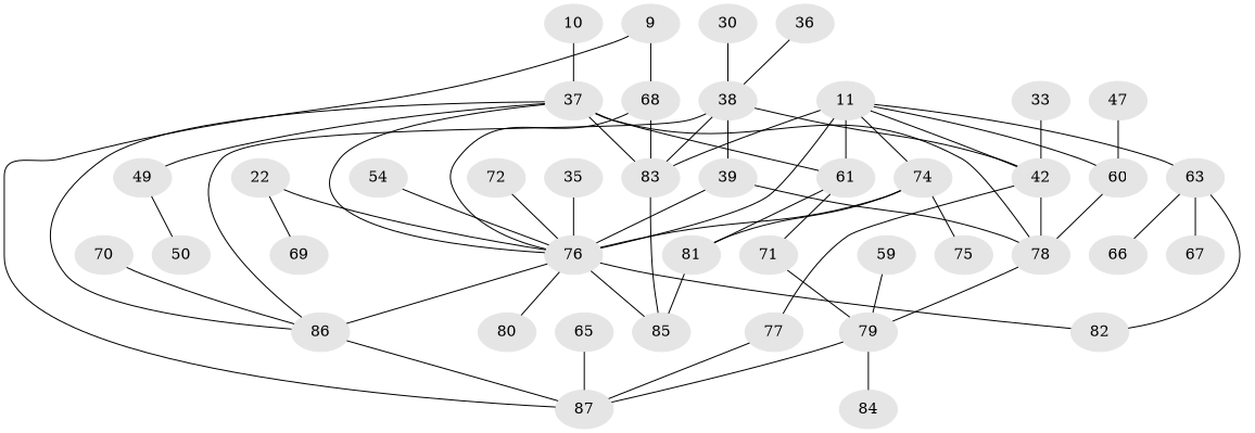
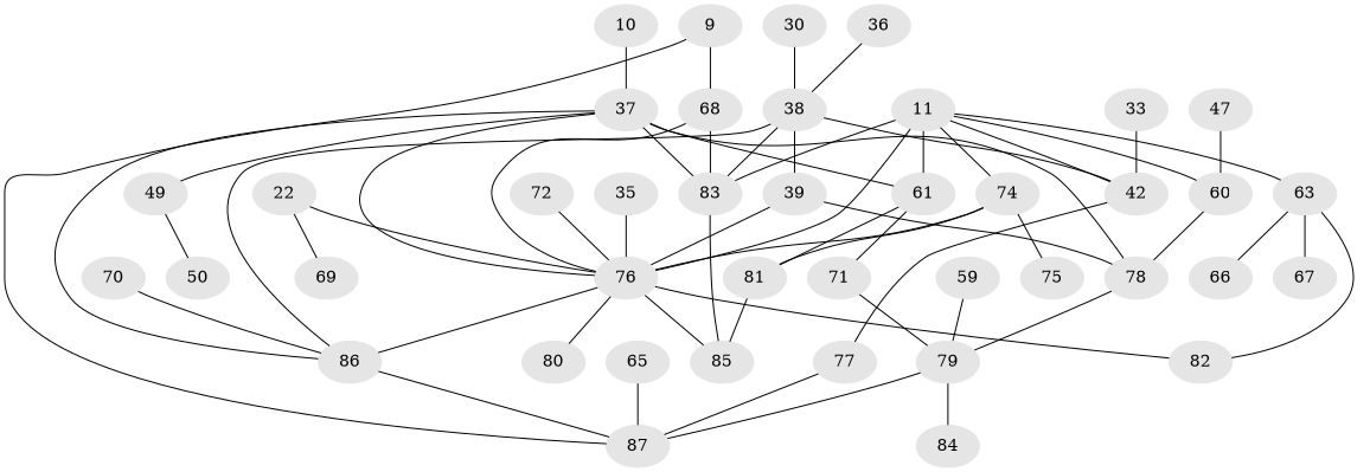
  graph {
    node [color=gray90 style=filled]
    37 [super="+5"]
    61 [super="+46+20"]
    76 [super="+29+51+21"]
    83 [super="+64"]
    49 [super="+41"]
    78 [super="+43"]
    86 [super="+56+73"]
    87 [super="+44+28"]
    9
    68
    10
    11 [super="+7"]
    42 [super="+40"]
    60 [super="+23+24"]
    63
    74 [super="+62"]
    77
    71
    81
    67
    66
    82
    75
    80
    85 [super="+57"]
    22
    69
    38 [super="+31"]
    39 [super="+34"]
    30
    33
    35
    36
    50
    79 [super="+32"]
    47
-   54
    84
    59
    65
    70
    72
    37 -- 61 [weight=2]
    37 -- 76
    37 -- 83 [weight=2]
    37 -- 49
    37 -- 78
    37 -- 86
    61 -- 71
    61 -- 81
    76 -- 86 [weight=2]
    76 -- 82
    76 -- 80
    76 -- 85
    83 -- 85
    49 -- 50
    78 -- 79
    86 -- 87
    9 -- 87
    9 -- 68
    68 -- 76
    68 -- 83
    10 -- 37
    11 -- 61
    11 -- 76 [weight=3]
    11 -- 83 [weight=2]
    11 -- 42
    11 -- 60 [weight=2]
    11 -- 63
    11 -- 74
-   42 -- 78
    42 -- 77
    60 -- 78
    63 -- 67
    63 -- 66
    63 -- 82
    74 -- 76 [weight=2]
    74 -- 81
    74 -- 75
    77 -- 87
    71 -- 79
    81 -- 85
    22 -- 76
    22 -- 69
    38 -- 83 [weight=2]
    38 -- 86
    38 -- 42
    38 -- 39 [weight=2]
    39 -- 76
    39 -- 78
    30 -- 38
    33 -- 42
    35 -- 76
    36 -- 38
    79 -- 87
    79 -- 84
    47 -- 60
-   54 -- 76
    59 -- 79
    65 -- 87
    70 -- 86
    72 -- 76
  }
